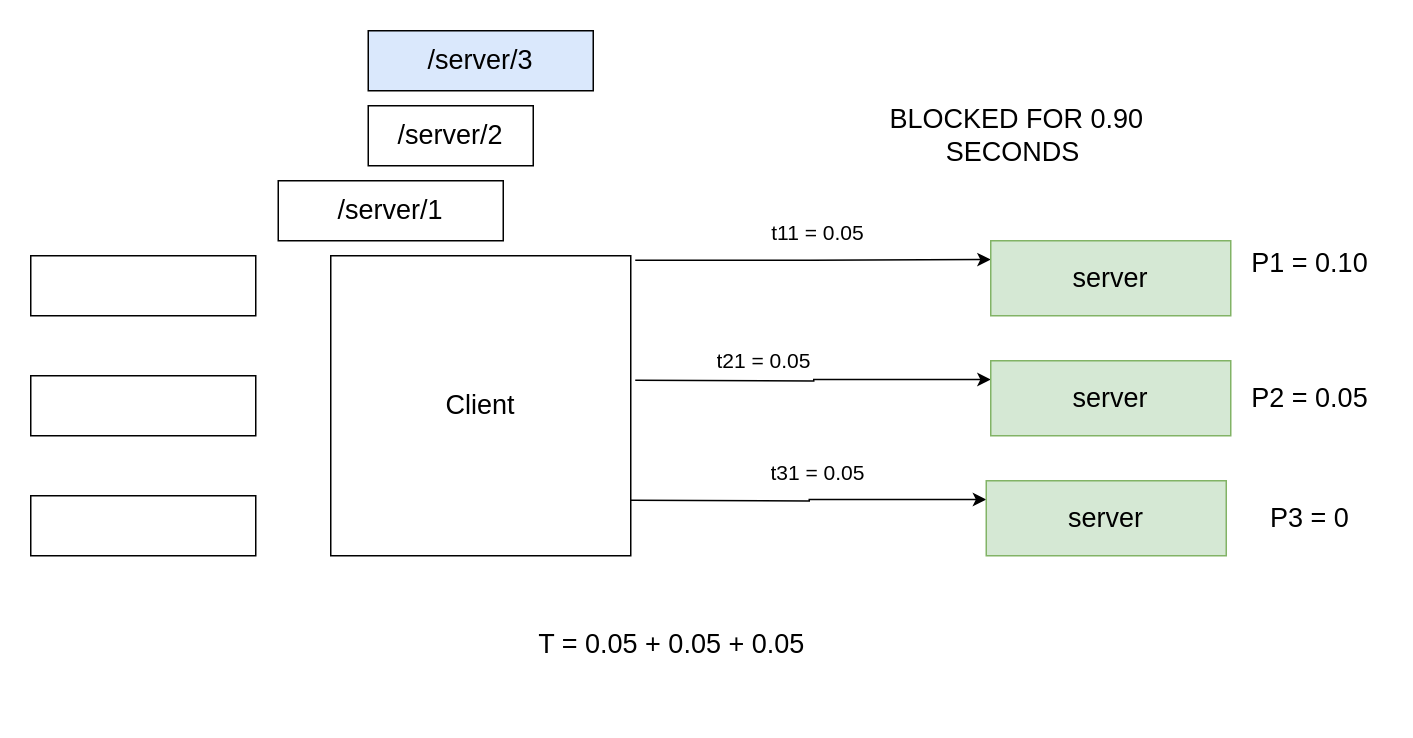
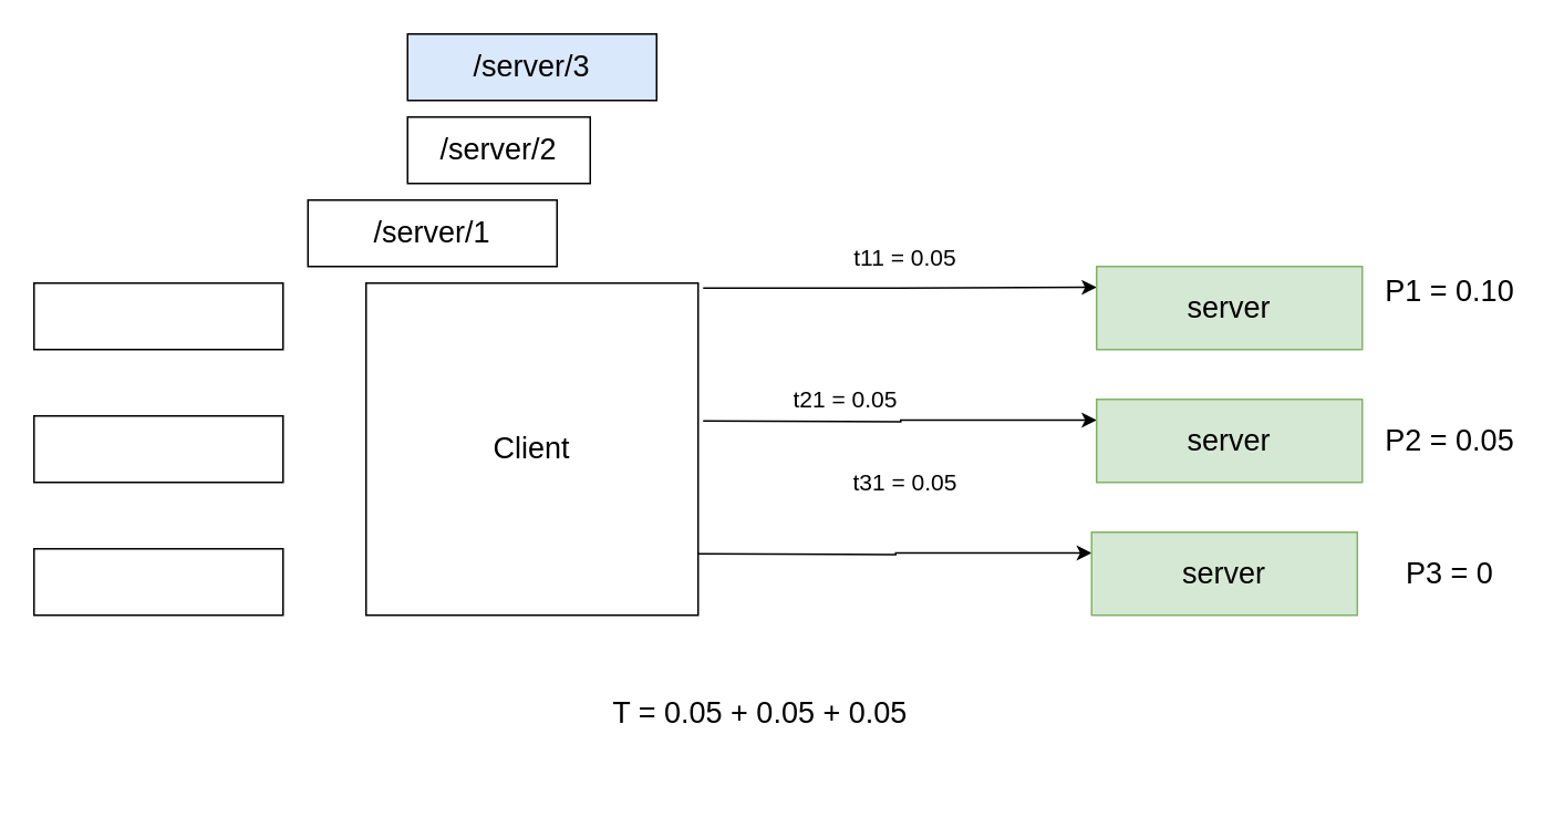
  <mxCell id="0" />
  <mxCell id="1" parent="0" />
  <mxCell id="2" value="" style="rounded=0;whiteSpace=wrap;html=1;" parent="1" vertex="1"><mxGeometry x="20" y="170" width="150" height="40" as="geometry" /></mxCell>
  <mxCell id="3" value="" style="rounded=0;whiteSpace=wrap;html=1;" parent="1" vertex="1"><mxGeometry x="20" y="250" width="150" height="40" as="geometry" /></mxCell>
  <mxCell id="4" value="" style="rounded=0;whiteSpace=wrap;html=1;" parent="1" vertex="1"><mxGeometry x="20" y="330" width="150" height="40" as="geometry" /></mxCell>
  <mxCell id="5" value="&lt;font style=&quot;font-size: 18px&quot;&gt;Client&lt;/font&gt;" style="whiteSpace=wrap;html=1;aspect=fixed;" parent="1" vertex="1"><mxGeometry x="220" y="170" width="200" height="200" as="geometry" /></mxCell>
  <mxCell id="6" style="edgeStyle=orthogonalEdgeStyle;rounded=0;orthogonalLoop=1;jettySize=auto;html=1;exitX=1.015;exitY=0.015;exitDx=0;exitDy=0;entryX=0;entryY=0.25;entryDx=0;entryDy=0;exitPerimeter=0;" parent="1" source="5" target="7" edge="1"><mxGeometry relative="1" as="geometry" /></mxCell>
  <mxCell id="7" value="&lt;span style=&quot;white-space: normal&quot;&gt;&lt;font style=&quot;font-size: 18px&quot;&gt;server&lt;br&gt;&lt;/font&gt;&lt;/span&gt;" style="rounded=0;whiteSpace=wrap;html=1;fillColor=#d5e8d4;strokeColor=#82b366;" parent="1" vertex="1"><mxGeometry x="660" y="160" width="160" height="50" as="geometry" /></mxCell>
- <mxCell id="8" value="&lt;font style=&quot;font-size: 18px&quot;&gt;T = 0.05 + 0.05 + 0.05&amp;nbsp;&lt;br&gt;&lt;br&gt;&lt;/font&gt;" style="text;html=1;strokeColor=none;fillColor=none;align=center;verticalAlign=middle;whiteSpace=wrap;overflow=hidden;" parent="1" vertex="1"><mxGeometry x="10" y="410" width="880" height="60" as="geometry" /></mxCell>
+ <mxCell id="8" value="&lt;font style=&quot;font-size: 18px&quot;&gt;T = 0.05 + 0.05 + 0.05&amp;nbsp;&lt;br&gt;&lt;br&gt;&lt;/font&gt;" style="text;html=1;strokeColor=none;fillColor=none;align=center;verticalAlign=middle;whiteSpace=wrap;overflow=hidden;" parent="1" vertex="1"><mxGeometry x="20" y="410" width="880" height="60" as="geometry" /></mxCell>
  <mxCell id="9" style="edgeStyle=orthogonalEdgeStyle;rounded=0;orthogonalLoop=1;jettySize=auto;html=1;exitX=1.015;exitY=0.015;exitDx=0;exitDy=0;entryX=0;entryY=0.25;entryDx=0;entryDy=0;exitPerimeter=0;" parent="1" target="10" edge="1"><mxGeometry relative="1" as="geometry"><mxPoint x="423" y="253" as="sourcePoint" /></mxGeometry></mxCell>
  <mxCell id="10" value="&lt;span style=&quot;white-space: normal&quot;&gt;&lt;font style=&quot;font-size: 18px&quot;&gt;server&lt;br&gt;&lt;/font&gt;&lt;/span&gt;" style="rounded=0;whiteSpace=wrap;html=1;fillColor=#d5e8d4;strokeColor=#82b366;" parent="1" vertex="1"><mxGeometry x="660" y="240" width="160" height="50" as="geometry" /></mxCell>
  <mxCell id="11" style="edgeStyle=orthogonalEdgeStyle;rounded=0;orthogonalLoop=1;jettySize=auto;html=1;exitX=1.015;exitY=0.015;exitDx=0;exitDy=0;entryX=0;entryY=0.25;entryDx=0;entryDy=0;exitPerimeter=0;" parent="1" target="12" edge="1"><mxGeometry relative="1" as="geometry"><mxPoint x="420" y="333" as="sourcePoint" /></mxGeometry></mxCell>
  <mxCell id="12" value="&lt;span style=&quot;white-space: normal&quot;&gt;&lt;font style=&quot;font-size: 18px&quot;&gt;server&lt;br&gt;&lt;/font&gt;&lt;/span&gt;" style="rounded=0;whiteSpace=wrap;html=1;fillColor=#d5e8d4;strokeColor=#82b366;" parent="1" vertex="1"><mxGeometry x="657" y="320" width="160" height="50" as="geometry" /></mxCell>
  <mxCell id="13" value="&lt;span style=&quot;font-size: 18px ; white-space: normal&quot;&gt;/server/1&lt;/span&gt;" style="rounded=0;whiteSpace=wrap;html=1;" parent="1" vertex="1"><mxGeometry x="185" y="120" width="150" height="40" as="geometry" /></mxCell>
  <mxCell id="14" value="&lt;span style=&quot;font-size: 18px ; white-space: normal&quot;&gt;/server/2&lt;/span&gt;" style="rounded=0;whiteSpace=wrap;html=1;" parent="1" vertex="1"><mxGeometry x="245" y="70" width="110" height="40" as="geometry" /></mxCell>
  <mxCell id="15" value="&lt;span style=&quot;font-size: 18px ; white-space: normal&quot;&gt;/server/3&lt;/span&gt;" style="rounded=0;whiteSpace=wrap;html=1;fillColor=#dae8fc;" parent="1" vertex="1"><mxGeometry x="245" y="20" width="150" height="40" as="geometry" /></mxCell>
  <mxCell id="16" value="&lt;font style=&quot;font-size: 14px&quot;&gt;t11 = 0.05&lt;/font&gt;" style="text;html=1;strokeColor=none;fillColor=none;align=center;verticalAlign=middle;whiteSpace=wrap;overflow=hidden;" parent="1" vertex="1"><mxGeometry x="500" y="140" width="90" height="30" as="geometry" /></mxCell>
  <mxCell id="17" value="&lt;font style=&quot;font-size: 14px&quot;&gt;t21 = 0.05&lt;/font&gt;" style="text;html=1;strokeColor=none;fillColor=none;align=center;verticalAlign=middle;whiteSpace=wrap;overflow=hidden;" parent="1" vertex="1"><mxGeometry x="464" y="225" width="90" height="30" as="geometry" /></mxCell>
- <mxCell id="18" value="&lt;font style=&quot;font-size: 14px&quot;&gt;t31 = 0.05&lt;/font&gt;" style="text;html=1;strokeColor=none;fillColor=none;align=center;verticalAlign=middle;whiteSpace=wrap;overflow=hidden;" parent="1" vertex="1"><mxGeometry x="500" y="300" width="90" height="30" as="geometry" /></mxCell>
+ <mxCell id="18" value="&lt;font style=&quot;font-size: 14px&quot;&gt;t31 = 0.05&lt;/font&gt;" style="text;html=1;strokeColor=none;fillColor=none;align=center;verticalAlign=middle;whiteSpace=wrap;overflow=hidden;" parent="1" vertex="1"><mxGeometry x="500" y="275" width="90" height="30" as="geometry" /></mxCell>
  <mxCell id="19" value="&lt;font style=&quot;font-size: 18px&quot;&gt;P1 = 0.10&lt;/font&gt;" style="text;html=1;strokeColor=none;fillColor=none;align=center;verticalAlign=middle;whiteSpace=wrap;overflow=hidden;" parent="1" vertex="1"><mxGeometry x="826" y="150" width="94" height="50" as="geometry" /></mxCell>
  <mxCell id="20" value="&lt;font style=&quot;font-size: 18px&quot;&gt;P2 = 0.05&lt;/font&gt;" style="text;html=1;strokeColor=none;fillColor=none;align=center;verticalAlign=middle;whiteSpace=wrap;overflow=hidden;" parent="1" vertex="1"><mxGeometry x="826" y="240" width="94" height="50" as="geometry" /></mxCell>
  <mxCell id="21" value="&lt;font style=&quot;font-size: 18px&quot;&gt;P3 = 0&lt;/font&gt;" style="text;html=1;strokeColor=none;fillColor=none;align=center;verticalAlign=middle;whiteSpace=wrap;overflow=hidden;" parent="1" vertex="1"><mxGeometry x="826" y="320" width="94" height="50" as="geometry" /></mxCell>
- <mxCell id="22" value="&lt;font style=&quot;font-size: 18px&quot;&gt;&amp;nbsp;BLOCKED FOR 0.90 SECONDS&lt;/font&gt;" style="text;html=1;strokeColor=none;fillColor=none;align=center;verticalAlign=middle;whiteSpace=wrap;overflow=hidden;" parent="1" vertex="1"><mxGeometry x="580" y="55" width="190" height="70" as="geometry" /></mxCell>
